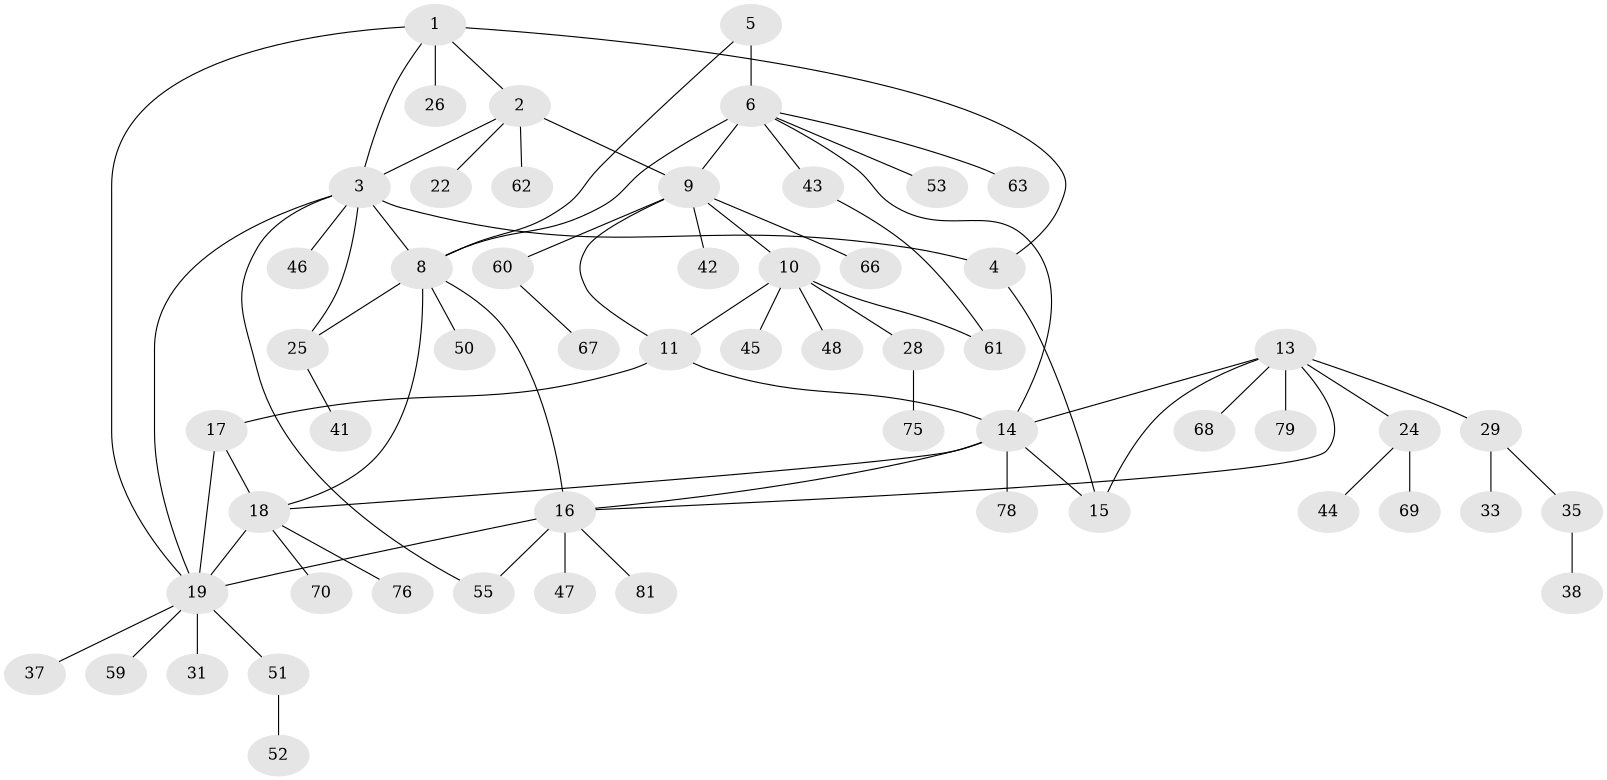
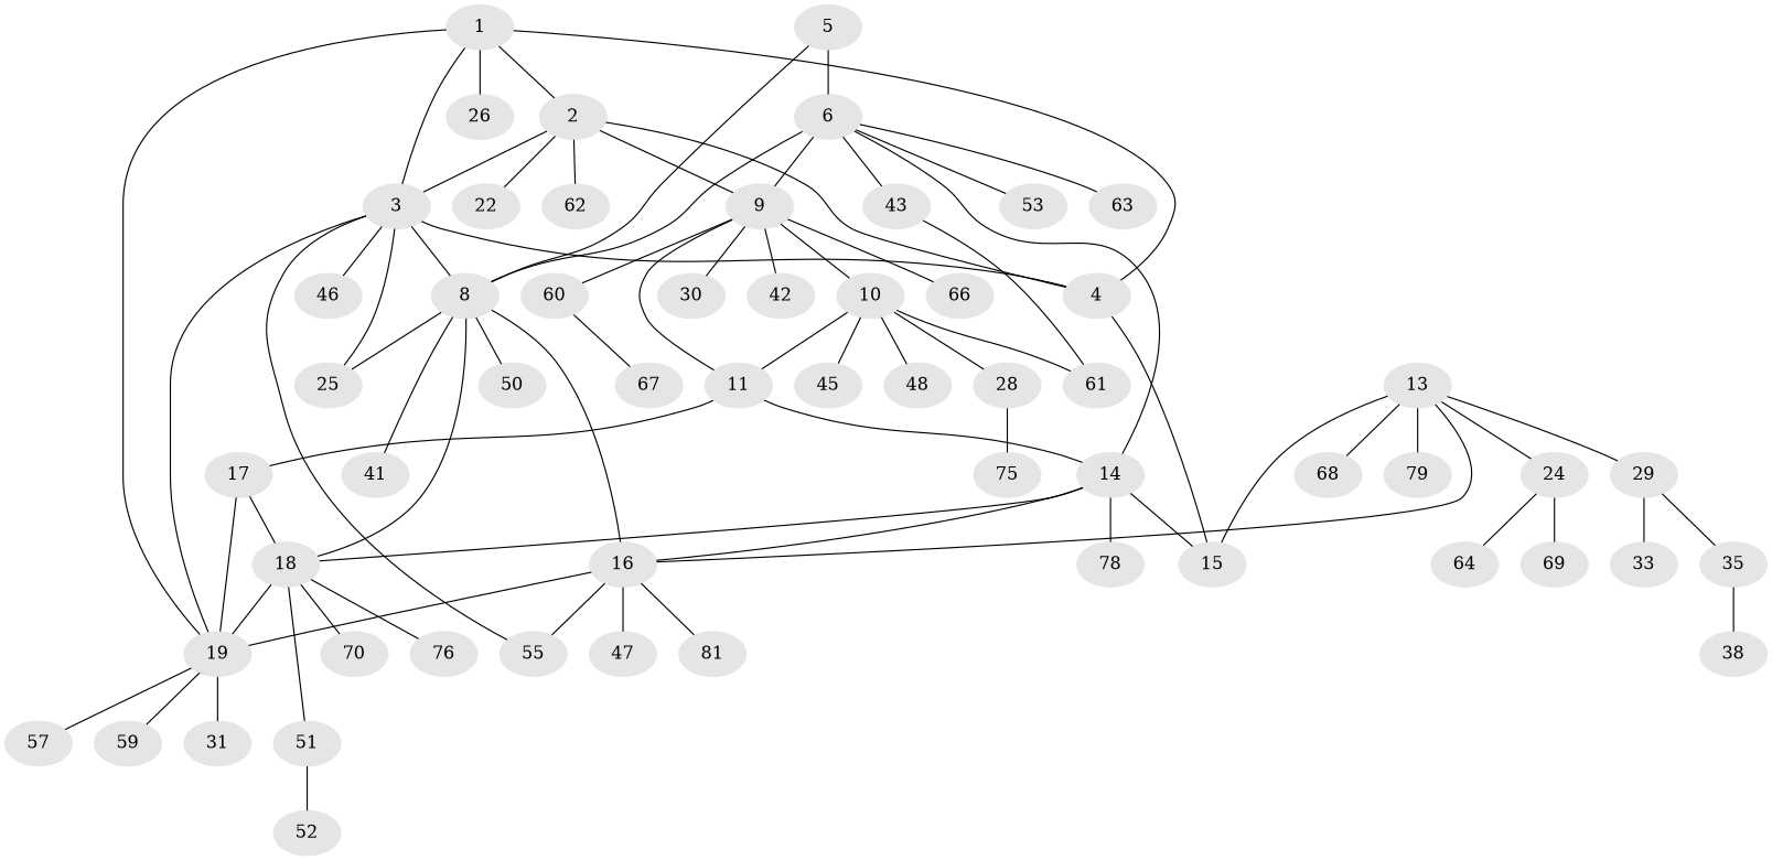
  graph {
    node [color=gray90 style=filled]
    1 [super="+36"]
    2 [super="+78"]
    3 [super="+27"]
    4 [super="+21"]
    19 [super="+20"]
    26
    9 [super="+12"]
    22
    62
    8 [super="+57"]
    25
    46
    55
    15
    31
-   37
+   37 [label=57]
    51
    59 [super="+77"]
    10 [super="+54"]
    11
+   30
    42
    60
    66 [super="+74"]
    16 [super="+23"]
    18 [super="+44"]
    41
    50
    6 [super="+7"]
    14 [super="+80"]
    43
    53 [super="+65"]
    63 [super="+71"]
    5
    n35 [label=78]
    61 [super="+72"]
    47
    81
    n39 [label=70]
    76
    28 [super="+73"]
    45
    48
    17 [super="+39"]
    67
    75
    13 [super="+70"]
    24 [super="+32"]
    29 [super="+49"]
    68
    79
-   64 [label=44]
+   64
    69
    33
    35 [super="+56"]
    52
    38
    1 -- 2
    1 -- 3
    1 -- 4
    1 -- 19
    1 -- 26
    2 -- 3
+   2 -- 4
    2 -- 9
    2 -- 22
    2 -- 62
    3 -- 4
    3 -- 19
    3 -- 8
    3 -- 25
    3 -- 46
    3 -- 55
    4 -- 15
    19 -- 31
    19 -- 37
-   19 -- 51
+   18 -- 51
    19 -- 59
    9 -- 10 [weight=2]
    9 -- 11 [weight=2]
+   9 -- 30
    9 -- 42
    9 -- 60
    9 -- 66
    8 -- 25
    8 -- 16
    8 -- 18
-   25 -- 41
+   8 -- 41
    8 -- 50
    51 -- 52
    10 -- 11
    10 -- 61
    10 -- 28
    10 -- 45
    10 -- 48
    11 -- 14
    11 -- 17
    60 -- 67
    16 -- 19
    16 -- 55
    16 -- 47
    16 -- 81
    18 -- 19 [weight=2]
    18 -- n39
    18 -- 76
    6 -- 9
    6 -- 8 [weight=2]
    6 -- 14
    6 -- 43
    6 -- 53
    6 -- 63
    14 -- 15
    14 -- 16
    14 -- 18
    14 -- n35
    43 -- 61
    5 -- 8
    5 -- 6 [weight=2]
    28 -- 75
    17 -- 19 [weight=2]
    17 -- 18
    13 -- 15
    13 -- 16
-   13 -- 14
    13 -- 24
    13 -- 29
    13 -- 68
    13 -- 79
    24 -- 64
    24 -- 69
    29 -- 33
    29 -- 35
    35 -- 38
  }
